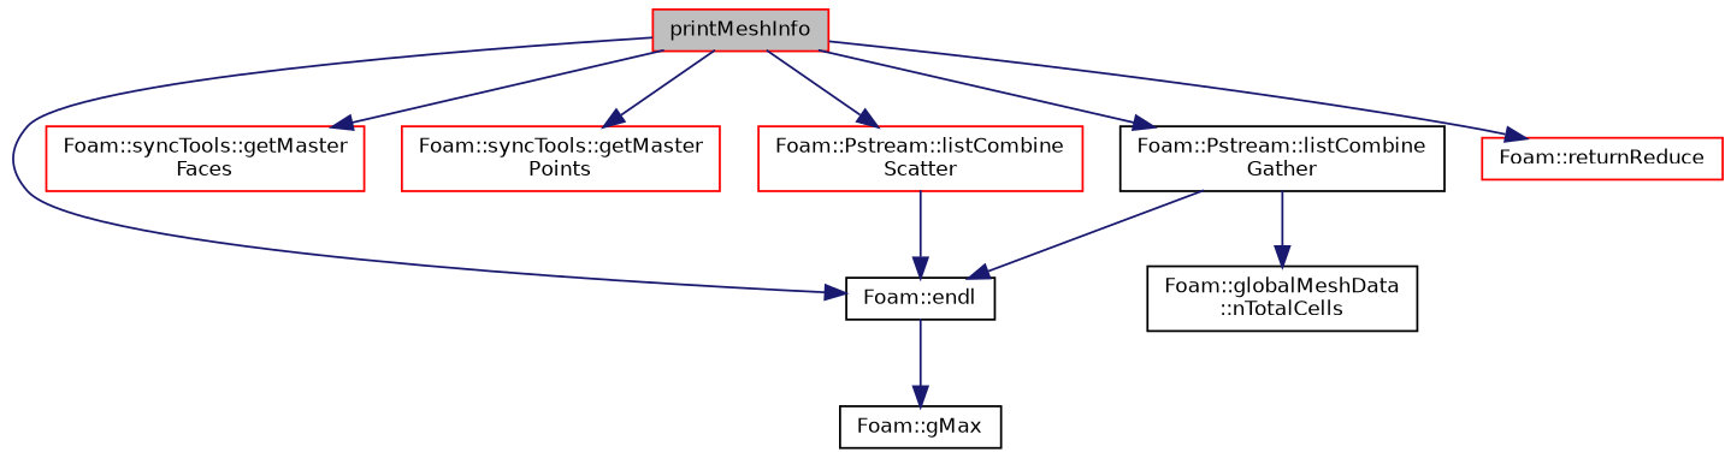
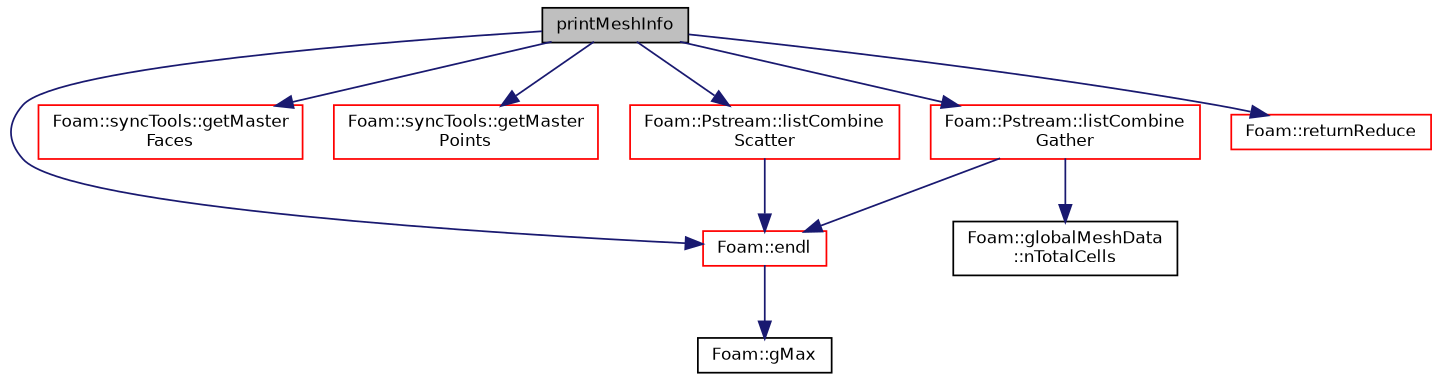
  digraph {
    rankdir=TB
    node [color=red fontname=Helvetica fontsize=10 shape=record]
    edge [color=midnightblue fontname=Helvetica fontsize=10 labelfontname=Helvetica labelfontsize=10 style=solid]
-   n1 [fillcolor=grey75 fontcolor=black height=0.2 label=printMeshInfo style=filled width=0.4]
-   n2 [color=black height=0.2 label="Foam::endl" width=0.4]
+   n1 [color=black fillcolor=grey75 fontcolor=black height=0.2 label=printMeshInfo style=filled width=0.4]
+   n2 [height=0.2 label="Foam::endl" width=0.4]
    n3 [height=0.2 label="Foam::syncTools::getMaster\lFaces" width=0.4]
    n4 [height=0.2 label="Foam::syncTools::getMaster\lPoints" width=0.4]
-   n5 [color=black height=0.2 label="Foam::Pstream::listCombine\lGather" width=0.4]
+   n5 [height=0.2 label="Foam::Pstream::listCombine\lGather" width=0.4]
    n6 [height=0.2 label="Foam::Pstream::listCombine\lScatter" width=0.4]
    n7 [height=0.2 label="Foam::returnReduce" width=0.4]
    n8 [color=black height=0.2 label="Foam::gMax" width=0.4]
    n9 [color=black height=0.2 label="Foam::globalMeshData\l::nTotalCells" width=0.4]
    n1 -> n2
    n1 -> n3
    n1 -> n4
    n1 -> n5
    n1 -> n6
    n1 -> n7
    n2 -> n8
    n5 -> n2
    n5 -> n9
    n6 -> n2
  }
